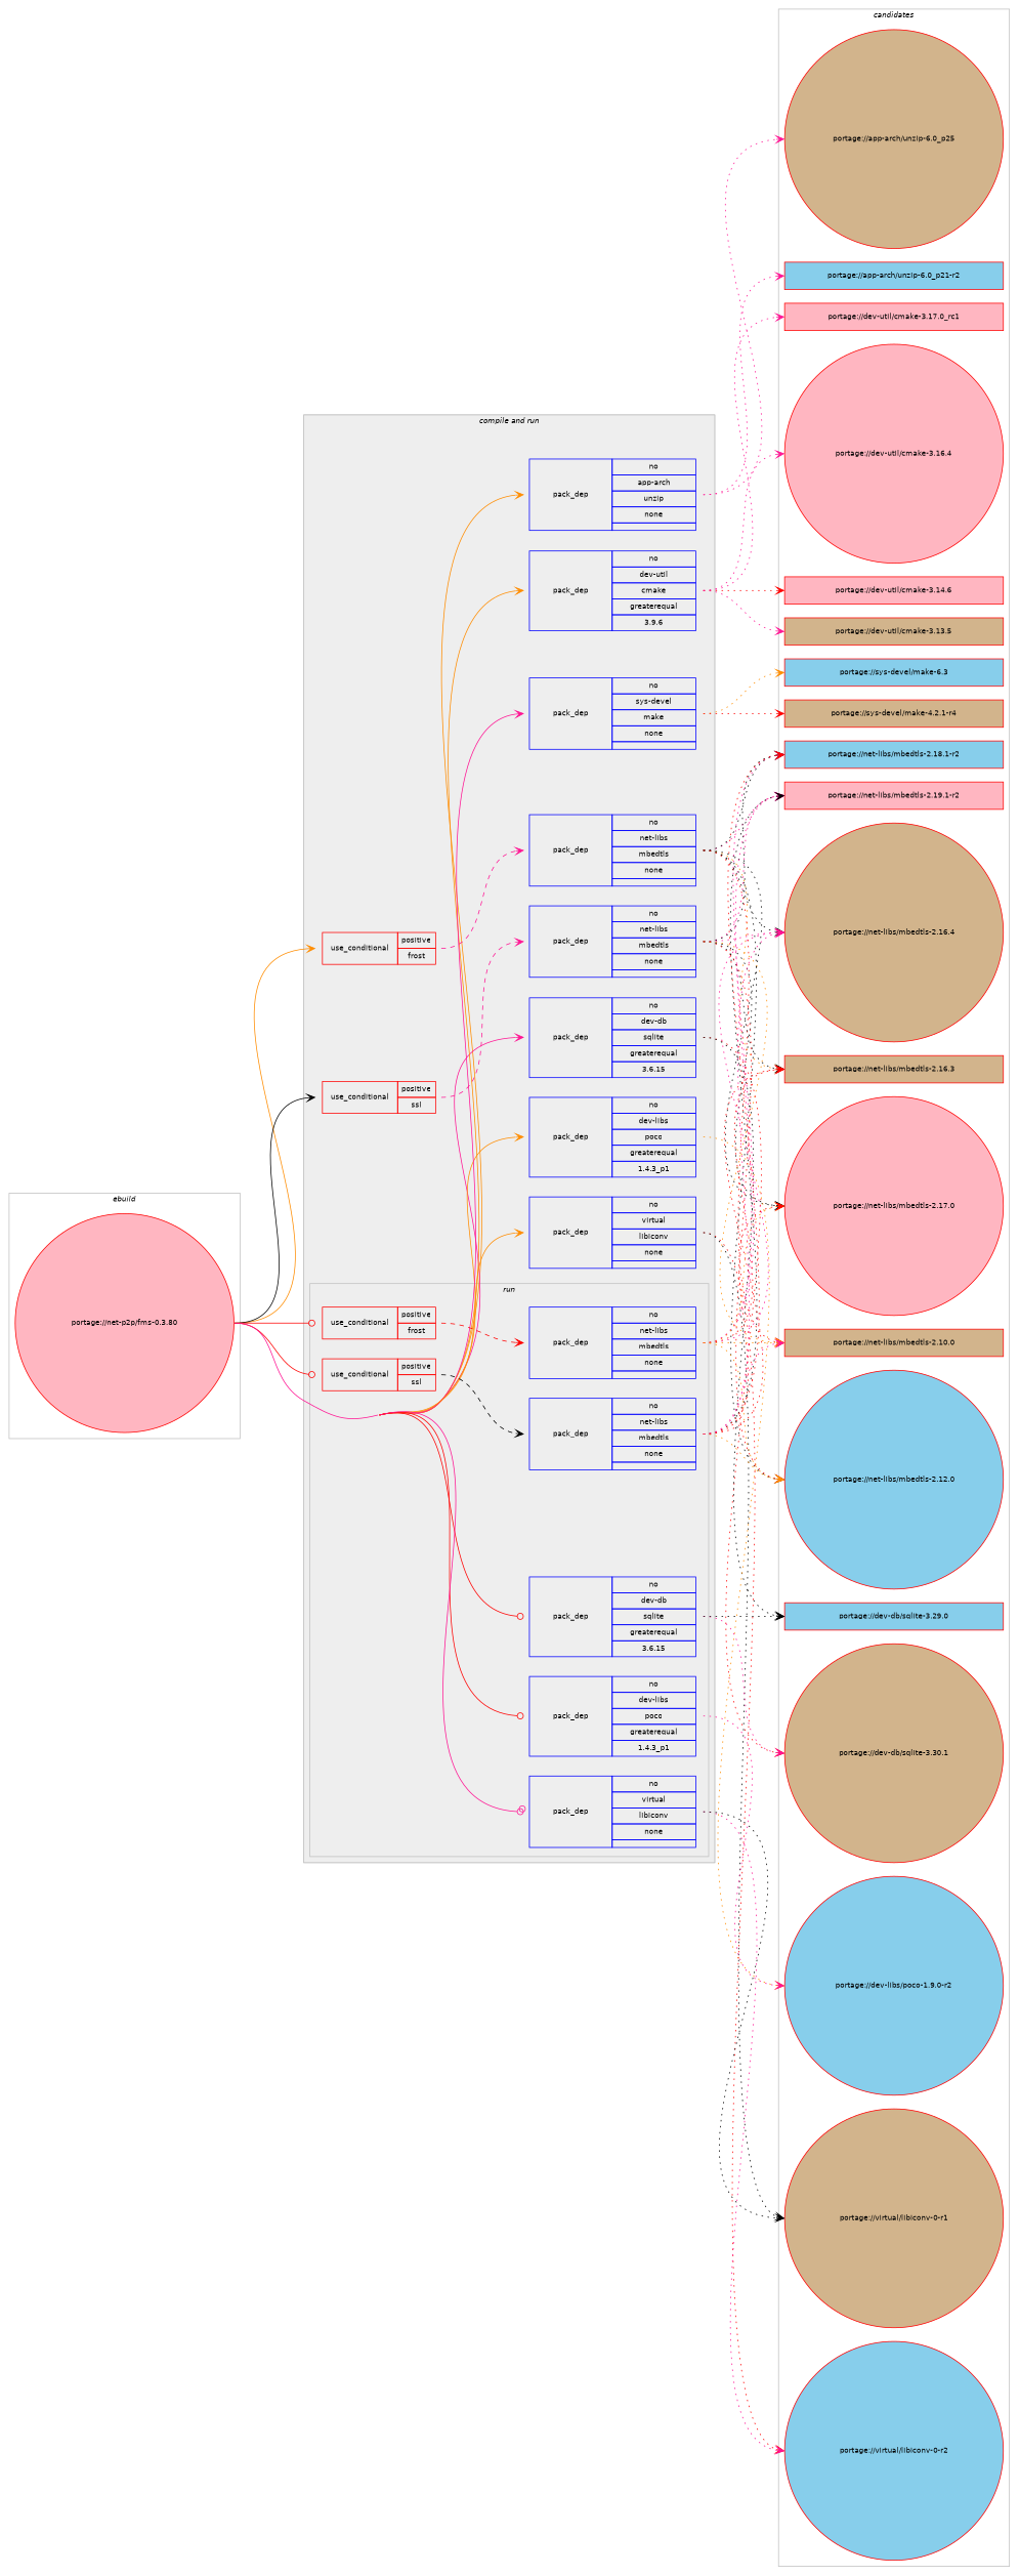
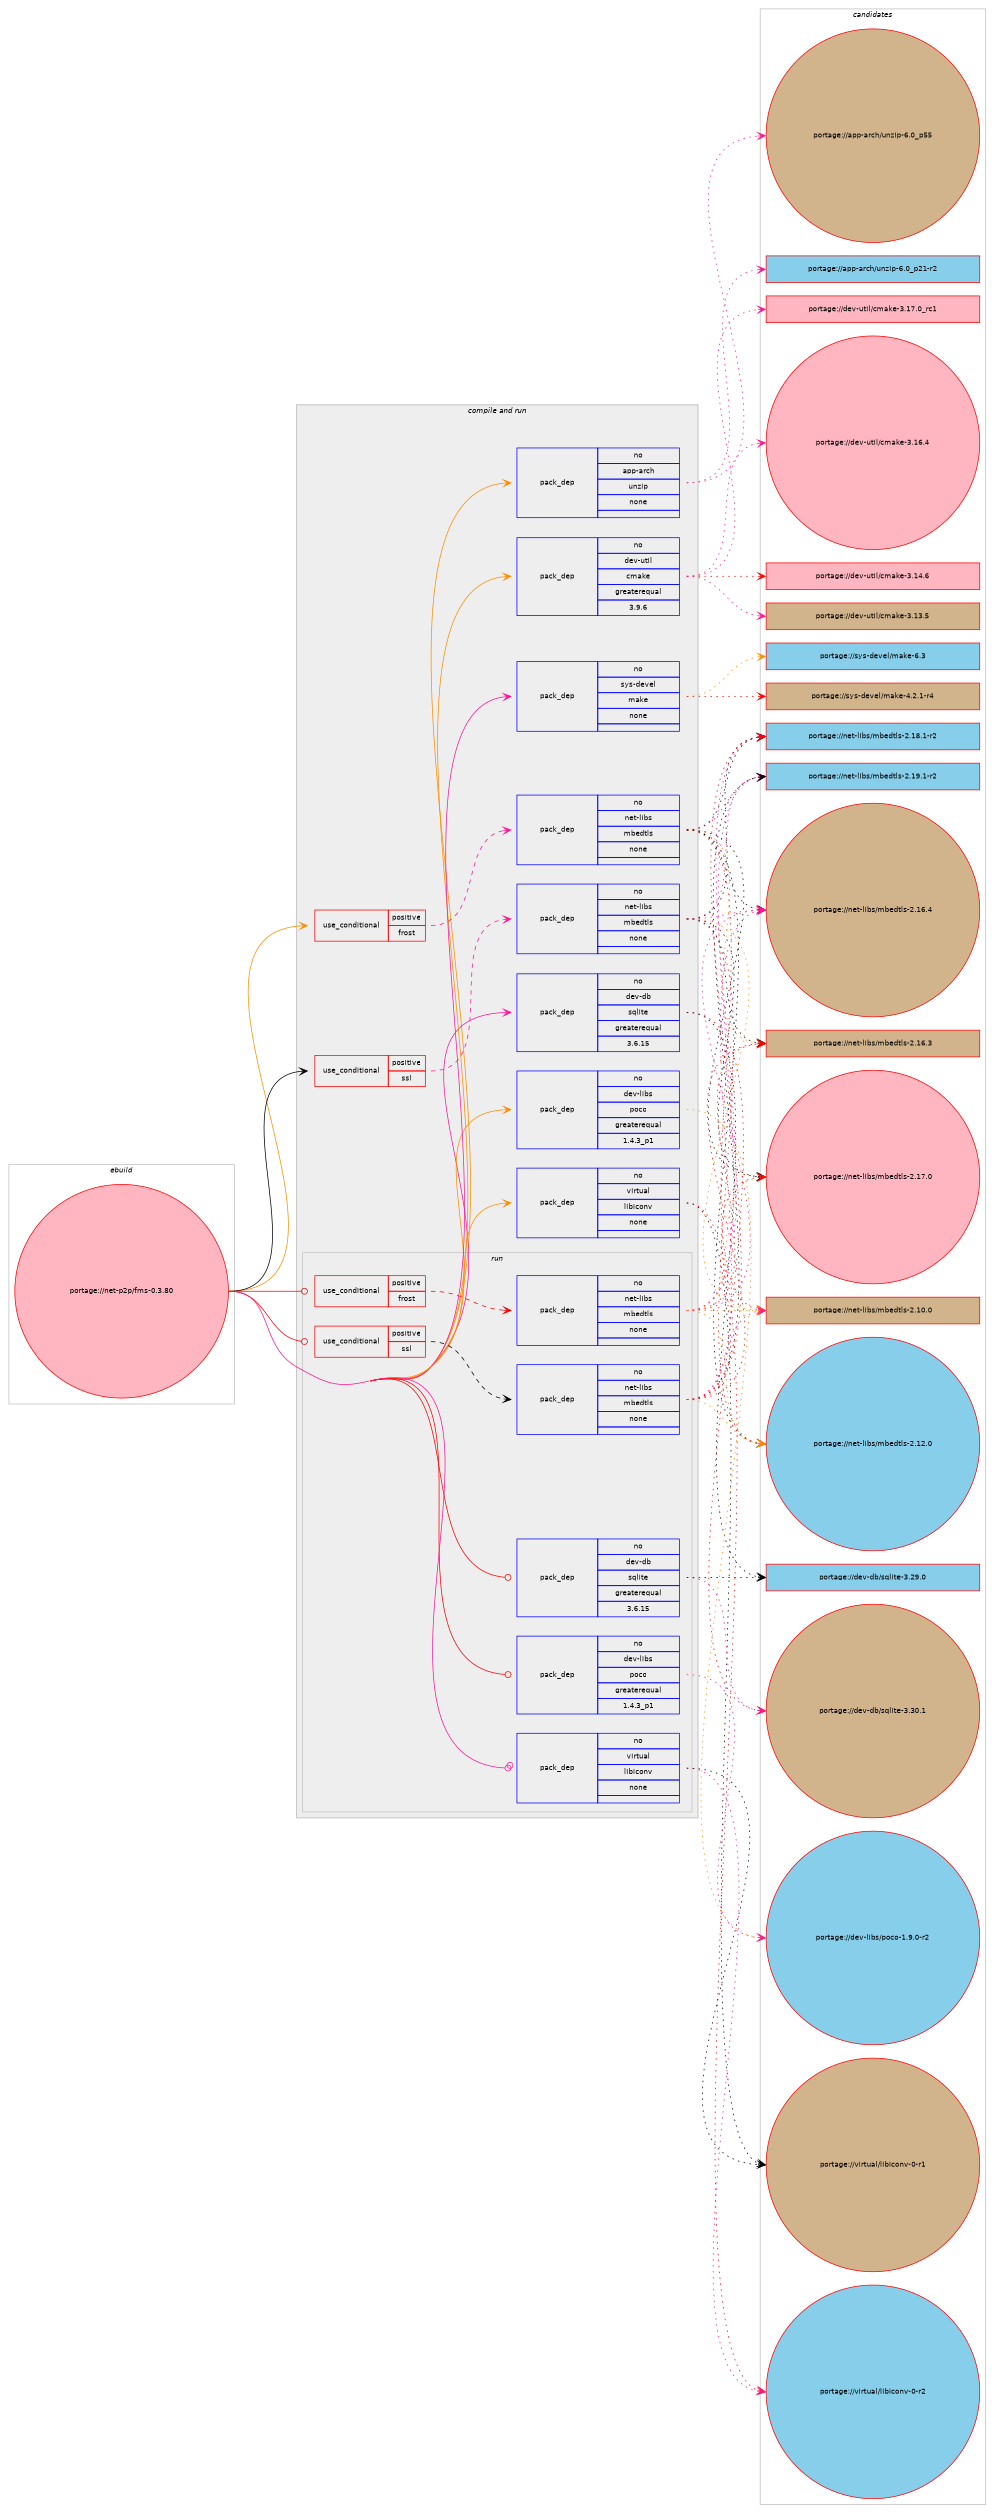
  digraph {
    compound=true
    concentrate=true
    fontname=Helvetica
    fontsize=10
    newrank=true
    rankdir=LR
    ranksep=1.5
    node [color=red fontname=Helvetica fontsize=10 shape=none style=filled]
    edge [arrowhead=vee color=deeppink headport=w style=dotted tailport=e weight=100]
    n1 [fillcolor=lightpink label="portage://net-p2p/fms-0.3.80" shape=circle width=4]
    n2 [color=blue label=<<TABLE BORDER="0" CELLBORDER="1" CELLSPACING="0" CELLPADDING="4" WIDTH="220"><TR><TD ROWSPAN="6" CELLPADDING="30">pack_dep</TD></TR><TR><TD WIDTH="110">no</TD></TR><TR><TD>net-libs</TD></TR><TR><TD>mbedtls</TD></TR><TR><TD>none</TD></TR><TR><TD></TD></TR></TABLE>> style=""]
    n3 [label=<<TABLE BORDER="0" CELLBORDER="1" CELLSPACING="0" CELLPADDING="4"><TR><TD ROWSPAN="3" CELLPADDING="10">use_conditional</TD></TR><TR><TD>positive</TD></TR><TR><TD>frost</TD></TR></TABLE>> style=""]
    n4 [color=blue label=<<TABLE BORDER="0" CELLBORDER="1" CELLSPACING="0" CELLPADDING="4" WIDTH="220"><TR><TD ROWSPAN="6" CELLPADDING="30">pack_dep</TD></TR><TR><TD WIDTH="110">no</TD></TR><TR><TD>net-libs</TD></TR><TR><TD>mbedtls</TD></TR><TR><TD>none</TD></TR><TR><TD></TD></TR></TABLE>> style=""]
    n5 [label=<<TABLE BORDER="0" CELLBORDER="1" CELLSPACING="0" CELLPADDING="4"><TR><TD ROWSPAN="3" CELLPADDING="10">use_conditional</TD></TR><TR><TD>positive</TD></TR><TR><TD>ssl</TD></TR></TABLE>> style=""]
    n6 [color=blue label=<<TABLE BORDER="0" CELLBORDER="1" CELLSPACING="0" CELLPADDING="4" WIDTH="220"><TR><TD ROWSPAN="6" CELLPADDING="30">pack_dep</TD></TR><TR><TD WIDTH="110">no</TD></TR><TR><TD>app-arch</TD></TR><TR><TD>unzip</TD></TR><TR><TD>none</TD></TR><TR><TD></TD></TR></TABLE>> style=""]
    n7 [color=blue label=<<TABLE BORDER="0" CELLBORDER="1" CELLSPACING="0" CELLPADDING="4" WIDTH="220"><TR><TD ROWSPAN="6" CELLPADDING="30">pack_dep</TD></TR><TR><TD WIDTH="110">no</TD></TR><TR><TD>dev-db</TD></TR><TR><TD>sqlite</TD></TR><TR><TD>greaterequal</TD></TR><TR><TD>3.6.15</TD></TR></TABLE>> style=""]
    n8 [color=blue label=<<TABLE BORDER="0" CELLBORDER="1" CELLSPACING="0" CELLPADDING="4" WIDTH="220"><TR><TD ROWSPAN="6" CELLPADDING="30">pack_dep</TD></TR><TR><TD WIDTH="110">no</TD></TR><TR><TD>dev-libs</TD></TR><TR><TD>poco</TD></TR><TR><TD>greaterequal</TD></TR><TR><TD>1.4.3_p1</TD></TR></TABLE>> style=""]
    n9 [color=blue label=<<TABLE BORDER="0" CELLBORDER="1" CELLSPACING="0" CELLPADDING="4" WIDTH="220"><TR><TD ROWSPAN="6" CELLPADDING="30">pack_dep</TD></TR><TR><TD WIDTH="110">no</TD></TR><TR><TD>dev-util</TD></TR><TR><TD>cmake</TD></TR><TR><TD>greaterequal</TD></TR><TR><TD>3.9.6</TD></TR></TABLE>> style=""]
    n10 [color=blue label=<<TABLE BORDER="0" CELLBORDER="1" CELLSPACING="0" CELLPADDING="4" WIDTH="220"><TR><TD ROWSPAN="6" CELLPADDING="30">pack_dep</TD></TR><TR><TD WIDTH="110">no</TD></TR><TR><TD>sys-devel</TD></TR><TR><TD>make</TD></TR><TR><TD>none</TD></TR><TR><TD></TD></TR></TABLE>> style=""]
    n11 [color=blue label=<<TABLE BORDER="0" CELLBORDER="1" CELLSPACING="0" CELLPADDING="4" WIDTH="220"><TR><TD ROWSPAN="6" CELLPADDING="30">pack_dep</TD></TR><TR><TD WIDTH="110">no</TD></TR><TR><TD>virtual</TD></TR><TR><TD>libiconv</TD></TR><TR><TD>none</TD></TR><TR><TD></TD></TR></TABLE>> style=""]
    n12 [color=blue label=<<TABLE BORDER="0" CELLBORDER="1" CELLSPACING="0" CELLPADDING="4" WIDTH="220"><TR><TD ROWSPAN="6" CELLPADDING="30">pack_dep</TD></TR><TR><TD WIDTH="110">no</TD></TR><TR><TD>net-libs</TD></TR><TR><TD>mbedtls</TD></TR><TR><TD>none</TD></TR><TR><TD></TD></TR></TABLE>> style=""]
    n13 [label=<<TABLE BORDER="0" CELLBORDER="1" CELLSPACING="0" CELLPADDING="4"><TR><TD ROWSPAN="3" CELLPADDING="10">use_conditional</TD></TR><TR><TD>positive</TD></TR><TR><TD>frost</TD></TR></TABLE>> style=""]
    n14 [color=blue label=<<TABLE BORDER="0" CELLBORDER="1" CELLSPACING="0" CELLPADDING="4" WIDTH="220"><TR><TD ROWSPAN="6" CELLPADDING="30">pack_dep</TD></TR><TR><TD WIDTH="110">no</TD></TR><TR><TD>net-libs</TD></TR><TR><TD>mbedtls</TD></TR><TR><TD>none</TD></TR><TR><TD></TD></TR></TABLE>> style=""]
    n15 [label=<<TABLE BORDER="0" CELLBORDER="1" CELLSPACING="0" CELLPADDING="4"><TR><TD ROWSPAN="3" CELLPADDING="10">use_conditional</TD></TR><TR><TD>positive</TD></TR><TR><TD>ssl</TD></TR></TABLE>> style=""]
    n16 [color=blue label=<<TABLE BORDER="0" CELLBORDER="1" CELLSPACING="0" CELLPADDING="4" WIDTH="220"><TR><TD ROWSPAN="6" CELLPADDING="30">pack_dep</TD></TR><TR><TD WIDTH="110">no</TD></TR><TR><TD>dev-db</TD></TR><TR><TD>sqlite</TD></TR><TR><TD>greaterequal</TD></TR><TR><TD>3.6.15</TD></TR></TABLE>> style=""]
    n17 [color=blue label=<<TABLE BORDER="0" CELLBORDER="1" CELLSPACING="0" CELLPADDING="4" WIDTH="220"><TR><TD ROWSPAN="6" CELLPADDING="30">pack_dep</TD></TR><TR><TD WIDTH="110">no</TD></TR><TR><TD>dev-libs</TD></TR><TR><TD>poco</TD></TR><TR><TD>greaterequal</TD></TR><TR><TD>1.4.3_p1</TD></TR></TABLE>> style=""]
    n18 [color=blue label=<<TABLE BORDER="0" CELLBORDER="1" CELLSPACING="0" CELLPADDING="4" WIDTH="220"><TR><TD ROWSPAN="6" CELLPADDING="30">pack_dep</TD></TR><TR><TD WIDTH="110">no</TD></TR><TR><TD>virtual</TD></TR><TR><TD>libiconv</TD></TR><TR><TD>none</TD></TR><TR><TD></TD></TR></TABLE>> style=""]
-   n19 [fillcolor=lightpink label="portage://net-libs/mbedtls-2.19.1-r2" shape=box width=4]
+   n19 [fillcolor=skyblue label="portage://net-libs/mbedtls-2.19.1-r2" shape=box width=4]
    n20 [fillcolor=skyblue label="portage://net-libs/mbedtls-2.18.1-r2" shape=box width=4]
    n21 [fillcolor=lightpink label="portage://net-libs/mbedtls-2.17.0" shape=circle width=4]
    n22 [fillcolor=tan label="portage://net-libs/mbedtls-2.16.4" shape=circle width=4]
    n23 [fillcolor=tan label="portage://net-libs/mbedtls-2.16.3" shape=box width=4]
    n24 [fillcolor=skyblue label="portage://net-libs/mbedtls-2.12.0" shape=circle width=4]
    n25 [fillcolor=tan label="portage://net-libs/mbedtls-2.10.0" shape=box width=4]
-   n26 [fillcolor=tan label="portage://app-arch/unzip-6.0_p25" shape=circle width=4]
+   n26 [fillcolor=tan label="portage://app-arch/unzip-6.0_p55" shape=circle width=4]
    n27 [fillcolor=skyblue label="portage://app-arch/unzip-6.0_p21-r2" shape=box width=4]
    n28 [fillcolor=tan label="portage://dev-db/sqlite-3.30.1" shape=circle width=4]
    n29 [fillcolor=skyblue label="portage://dev-db/sqlite-3.29.0" shape=box width=4]
    n30 [fillcolor=skyblue label="portage://dev-libs/poco-1.9.0-r2" shape=circle width=4]
    n31 [fillcolor=lightpink label="portage://dev-util/cmake-3.17.0_rc1" shape=box width=4]
    n32 [fillcolor=lightpink label="portage://dev-util/cmake-3.16.4" shape=circle width=4]
    n33 [fillcolor=lightpink label="portage://dev-util/cmake-3.14.6" shape=box width=4]
    n34 [fillcolor=tan label="portage://dev-util/cmake-3.13.5" shape=box width=4]
    n35 [fillcolor=skyblue label="portage://sys-devel/make-6.3" shape=box width=4]
    n36 [fillcolor=tan label="portage://sys-devel/make-4.2.1-r4" shape=box width=4]
    n37 [fillcolor=skyblue label="portage://virtual/libiconv-0-r2" shape=circle width=4]
    n38 [fillcolor=tan label="portage://virtual/libiconv-0-r1" shape=circle width=4]
    subgraph cluster_1 {
      color=gray
      label=<<i>dependencies</i>>
      subgraph cluster_2 {
        color=gray
        fillcolor="#eeeeee"
        label=<<i>compile</i>>
        style=filled
        subgraph sub_3 {
          color=gray
          fillcolor="#eeeeee"
          label=<<i>compile</i>>
          style=filled
          n3
          subgraph sub_4 {
            color=gray
            fillcolor="#eeeeee"
            label=<<i>compile</i>>
            style=filled
            n2
          }
        }
        subgraph sub_5 {
          color=gray
          fillcolor="#eeeeee"
          label=<<i>compile</i>>
          style=filled
          n5
          subgraph sub_6 {
            color=gray
            fillcolor="#eeeeee"
            label=<<i>compile</i>>
            style=filled
            n4
          }
        }
        subgraph sub_7 {
          color=gray
          fillcolor="#eeeeee"
          label=<<i>compile</i>>
          style=filled
          n6
        }
        subgraph sub_8 {
          color=gray
          fillcolor="#eeeeee"
          label=<<i>compile</i>>
          style=filled
          n7
        }
        subgraph sub_9 {
          color=gray
          fillcolor="#eeeeee"
          label=<<i>compile</i>>
          style=filled
          n8
        }
        subgraph sub_10 {
          color=gray
          fillcolor="#eeeeee"
          label=<<i>compile</i>>
          style=filled
          n9
        }
        subgraph sub_11 {
          color=gray
          fillcolor="#eeeeee"
          label=<<i>compile</i>>
          style=filled
          n10
        }
        subgraph sub_12 {
          color=gray
          fillcolor="#eeeeee"
          label=<<i>compile</i>>
          style=filled
          n11
        }
      }
      subgraph cluster_13 {
        color=gray
        fillcolor="#eeeeee"
        label=<<i>compile and run</i>>
        style=filled
      }
      subgraph cluster_14 {
        color=gray
        fillcolor="#eeeeee"
        label=<<i>run</i>>
        style=filled
        subgraph sub_15 {
          color=gray
          fillcolor="#eeeeee"
          label=<<i>run</i>>
          style=filled
          n13
          subgraph sub_16 {
            color=gray
            fillcolor="#eeeeee"
            label=<<i>run</i>>
            style=filled
            n12
          }
        }
        subgraph sub_17 {
          color=gray
          fillcolor="#eeeeee"
          label=<<i>run</i>>
          style=filled
          n15
          subgraph sub_18 {
            color=gray
            fillcolor="#eeeeee"
            label=<<i>run</i>>
            style=filled
            n14
          }
        }
        subgraph sub_19 {
          color=gray
          fillcolor="#eeeeee"
          label=<<i>run</i>>
          style=filled
          n16
        }
        subgraph sub_20 {
          color=gray
          fillcolor="#eeeeee"
          label=<<i>run</i>>
          style=filled
          n17
        }
        subgraph sub_21 {
          color=gray
          fillcolor="#eeeeee"
          label=<<i>run</i>>
          style=filled
          n18
        }
      }
    }
    subgraph cluster_22 {
      color=gray
      label=<<i>ebuild</i>>
      rank=same
      n1
    }
    subgraph cluster_23 {
      color=gray
      label=<<i>candidates</i>>
      rank=same
      subgraph sub_24 {
        color=black
        label=<<i>candidates</i>>
        nodesep=1
        rank=same
        n19
        n20
        n21
        n22
        n23
        n24
        n25
      }
      subgraph sub_25 {
        color=black
        label=<<i>candidates</i>>
        nodesep=1
        rank=same
        n19
        n20
        n21
        n22
        n23
        n24
        n25
      }
      subgraph sub_26 {
        color=black
        label=<<i>candidates</i>>
        nodesep=1
        rank=same
        n26
        n27
      }
      subgraph sub_27 {
        color=black
        label=<<i>candidates</i>>
        nodesep=1
        rank=same
        n28
        n29
      }
      subgraph sub_28 {
        color=black
        label=<<i>candidates</i>>
        nodesep=1
        rank=same
        n30
      }
      subgraph sub_29 {
        color=black
        label=<<i>candidates</i>>
        nodesep=1
        rank=same
        n31
        n32
        n33
        n34
      }
      subgraph sub_30 {
        color=black
        label=<<i>candidates</i>>
        nodesep=1
        rank=same
        n35
        n36
      }
      subgraph sub_31 {
        color=black
        label=<<i>candidates</i>>
        nodesep=1
        rank=same
        n37
        n38
      }
      subgraph sub_32 {
        color=black
        label=<<i>candidates</i>>
        nodesep=1
        rank=same
        n19
        n20
        n21
        n22
        n23
        n24
        n25
      }
      subgraph sub_33 {
        color=black
        label=<<i>candidates</i>>
        nodesep=1
        rank=same
        n19
        n20
        n21
        n22
        n23
        n24
        n25
      }
      subgraph sub_34 {
        color=black
        label=<<i>candidates</i>>
        nodesep=1
        rank=same
        n28
        n29
      }
      subgraph sub_35 {
        color=black
        label=<<i>candidates</i>>
        nodesep=1
        rank=same
        n30
      }
      subgraph sub_36 {
        color=black
        label=<<i>candidates</i>>
        nodesep=1
        rank=same
        n37
        n38
      }
    }
    n1 -> n3 [color=darkorange style=solid weight=20]
    n1 -> n5 [color=black style=solid weight=20]
    n1 -> n6 [color=darkorange style=solid weight=20]
    n1 -> n7 [style=solid weight=20]
    n1 -> n8 [color=darkorange style=solid weight=20]
    n1 -> n9 [color=darkorange style=solid weight=20]
    n1 -> n10 [style=solid weight=20]
    n1 -> n11 [color=darkorange style=solid weight=20]
    n1 -> n13 [arrowhead=odot color=red style=solid weight=20]
    n1 -> n15 [arrowhead=odot color=red style=solid weight=20]
    n1 -> n16 [arrowhead=odot color=red style=solid weight=20]
    n1 -> n17 [arrowhead=odot color=red style=solid weight=20]
    n1 -> n18 [arrowhead=odot style=solid weight=20]
    n2 -> n19
    n2 -> n20 [color=black]
    n2 -> n21 [color=black]
    n2 -> n22 [color=black]
    n2 -> n23 [color=darkorange]
    n2 -> n24 [color=black]
    n2 -> n25 [color=red]
    n3 -> n2 [style=dashed weight=20]
    n4 -> n19
    n4 -> n20 [color=black]
    n4 -> n21 [color=black]
    n4 -> n22
    n4 -> n23 [color=black]
    n4 -> n24 [color=red]
    n4 -> n25 [color=darkorange]
    n5 -> n4 [style=dashed weight=20]
    n6 -> n26
    n6 -> n27
    n7 -> n28 [color=red]
    n7 -> n29 [color=black]
    n8 -> n30 [color=darkorange]
    n9 -> n31
    n9 -> n32
    n9 -> n33 [color=red]
    n9 -> n34
    n10 -> n35 [color=darkorange]
    n10 -> n36 [color=red]
    n11 -> n37 [color=red]
    n11 -> n38 [color=black]
    n12 -> n19
    n12 -> n20
    n12 -> n21 [color=darkorange]
    n12 -> n22
    n12 -> n23 [color=red]
    n12 -> n24 [color=darkorange]
    n12 -> n25 [color=darkorange]
    n13 -> n12 [color=red style=dashed weight=20]
    n14 -> n19 [color=black]
    n14 -> n20 [color=red]
    n14 -> n21 [color=red]
    n14 -> n22
    n14 -> n23 [color=red]
    n14 -> n24 [color=darkorange]
    n14 -> n25
    n15 -> n14 [color=black style=dashed weight=20]
    n16 -> n28
    n16 -> n29 [color=black]
    n17 -> n30
    n18 -> n37
    n18 -> n38 [color=black]
  }
